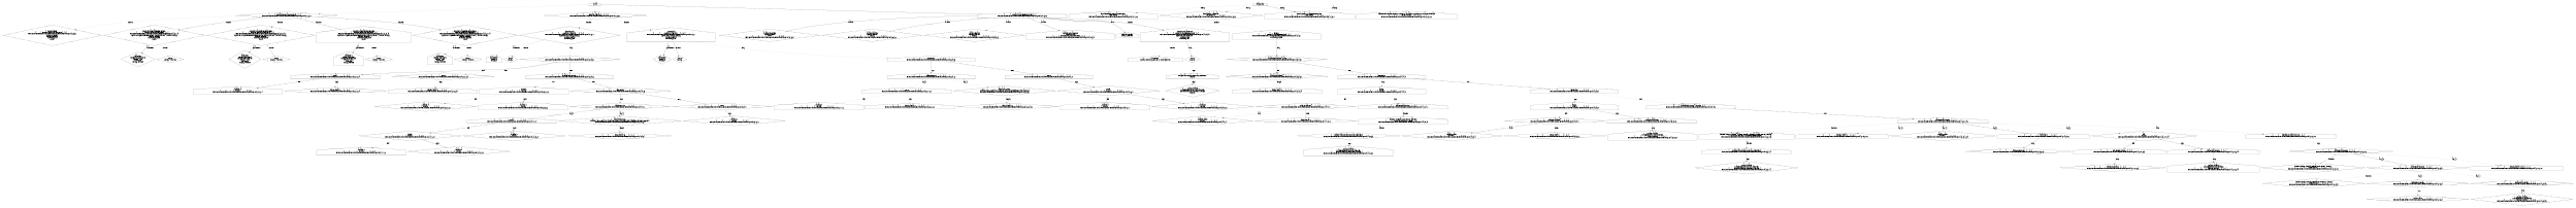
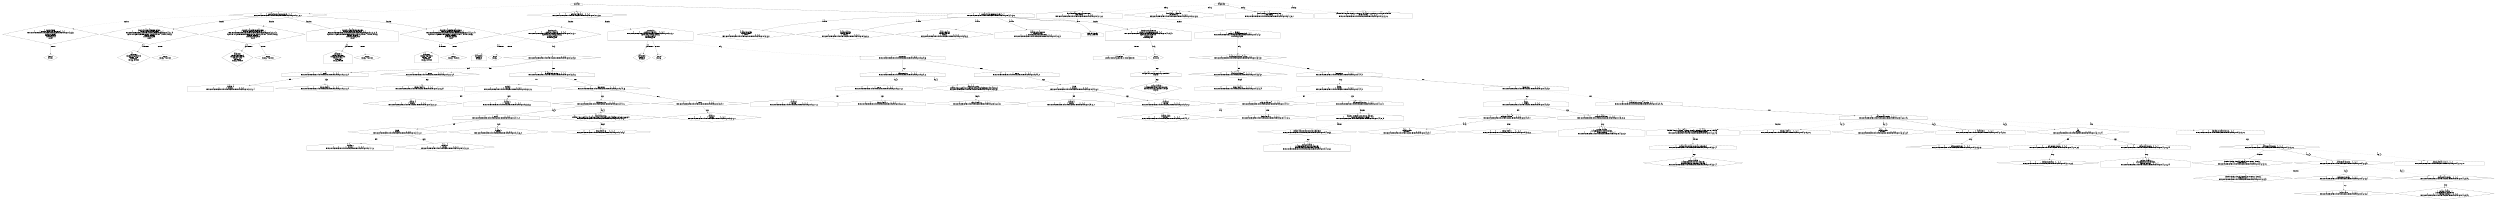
  strict digraph {
    node [shape=diamond]
    edge [arrowhead=vee style=solid]
    n1 [label="contract IUniswapV2Router01\ntests/contract_testcases/substrate/functions/external_call_args.sol:2:1-18:2"]
    n2 [label="function WETH\ncontract: IUniswapV2Router01\ntests/contract_testcases/substrate/functions/external_call_args.sol:3:5-52\nsignature WETH()\nvisibility external\nmutability pure\nvirtual"]
    n3 [label="function swapExactETHForTokens\ncontract: IUniswapV2Router01\ntests/contract_testcases/substrate/functions/external_call_args.sol:4:5-7:40\nsignature swapExactETHForTokens(uint256,address[],address,uint256)\nvisibility external\nmutability payable\nvirtual"]
    n4 [label="function swapTokensForExactETH\ncontract: IUniswapV2Router01\ntests/contract_testcases/substrate/functions/external_call_args.sol:8:5-10:40\nsignature swapTokensForExactETH(uint256,uint256,address[],address,uint256)\nvisibility external\nmutability nonpayable\nvirtual"]
    n5 [label="function swapExactTokensForETH\ncontract: IUniswapV2Router01\ntests/contract_testcases/substrate/functions/external_call_args.sol:11:5-13:40\nsignature swapExactTokensForETH(uint256,uint256,address[],address,uint256)\nvisibility external\nmutability nonpayable\nvirtual" shape=house]
    n6 [label="function swapETHForExactTokens\ncontract: IUniswapV2Router01\ntests/contract_testcases/substrate/functions/external_call_args.sol:14:5-17:40\nsignature swapETHForExactTokens(uint256,address[],address,uint256)\nvisibility external\nmutability payable\nvirtual"]
+   n7 [label="returns\naddress "]
    n8 [label="parameters\nuint256 amountOutMin\naddress[] path\naddress to\nuint256 deadline"]
    n9 [label="returns\nuint256[] amounts"]
    n10 [label="parameters\nuint256 amountOut\nuint256 amountInMax\naddress[] path\naddress to\nuint256 deadline"]
    n11 [label="returns\nuint256[] amounts"]
    n12 [label="parameters\nuint256 amountIn\nuint256 amountOutMin\naddress[] path\naddress to\nuint256 deadline" shape=house]
    n13 [label="returns\nuint256[] amounts"]
    n14 [label="parameters\nuint256 amountOut\naddress[] path\naddress to\nuint256 deadline" shape=house]
    n15 [label="returns\nuint256[] amounts"]
    n16 [label="contract SafeMath\ntests/contract_testcases/substrate/functions/external_call_args.sol:20:1-32:2"]
    n17 [label="function mul\ncontract: SafeMath\ntests/contract_testcases/substrate/functions/external_call_args.sol:21:5-71\nsignature mul(uint256,uint256)\nvisibility internal\nmutability pure"]
    n18 [label="function div\ncontract: SafeMath\ntests/contract_testcases/substrate/functions/external_call_args.sol:27:5-71\nsignature div(uint256,uint256)\nvisibility internal\nmutability pure" shape=house]
    n19 [label="parameters\nuint256 a\nuint256 b" shape=house]
    n20 [label="returns\nuint256 "]
    n21 [label="if\ntests/contract_testcases/substrate/functions/external_call_args.sol:22:9-30"]
    n22 [label="parameters\nuint256 a\nuint256 b"]
    n23 [label="returns\nuint256 "]
    n24 [label="expression\ntests/contract_testcases/substrate/functions/external_call_args.sol:28:9-53" shape=house]
    n25 [label="equal\ntests/contract_testcases/substrate/functions/external_call_args.sol:22:13-19" shape=house]
    n26 [label="return\ntests/contract_testcases/substrate/functions/external_call_args.sol:22:21-29"]
    n27 [label="variable decl uint256 c\ntests/contract_testcases/substrate/functions/external_call_args.sol:23:9-26" shape=house]
    n28 [label="variable: a\nuint256\ntests/contract_testcases/substrate/functions/external_call_args.sol:22:13-14" shape=house]
    n29 [label="uint256 literal: 0\ntests/contract_testcases/substrate/functions/external_call_args.sol:22:18-19"]
    n30 [label="uint256 literal: 0\ntests/contract_testcases/substrate/functions/external_call_args.sol:22:28-29" shape=house]
    n31 [label="multiply\nuint256\ntests/contract_testcases/substrate/functions/external_call_args.sol:23:21-26" shape=house]
    n32 [label="expression\ntests/contract_testcases/substrate/functions/external_call_args.sol:24:9-65"]
    n33 [label="variable: a\nuint256\ntests/contract_testcases/substrate/functions/external_call_args.sol:23:21-22"]
    n34 [label="variable: b\nuint256\ntests/contract_testcases/substrate/functions/external_call_args.sol:23:25-26" shape=house]
    n35 [label="builtin Require\ntests/contract_testcases/substrate/functions/external_call_args.sol:24:9-16"]
    n36 [label="return\ntests/contract_testcases/substrate/functions/external_call_args.sol:25:9-17"]
    n37 [label="equal\ntests/contract_testcases/substrate/functions/external_call_args.sol:24:17-27" shape=house]
    n38 [label="alloc array string\ninitializer: 536166654d6174683a206d756c7469706c69636174696f6e206f766572666c6f77\ntests/contract_testcases/substrate/functions/external_call_args.sol:24:29-64"]
    n39 [label="variable: c\nuint256\ntests/contract_testcases/substrate/functions/external_call_args.sol:25:16-17"]
    n40 [label="divide\nuint256\ntests/contract_testcases/substrate/functions/external_call_args.sol:24:17-22"]
    n41 [label="variable: b\nuint256\ntests/contract_testcases/substrate/functions/external_call_args.sol:24:26-27"]
    n42 [label="uint32 literal: 33\ntests/contract_testcases/substrate/functions/external_call_args.sol:24:29-64"]
    n43 [label="variable: c\nuint256\ntests/contract_testcases/substrate/functions/external_call_args.sol:24:17-18" shape=house]
    n44 [label="variable: a\nuint256\ntests/contract_testcases/substrate/functions/external_call_args.sol:24:21-22"]
    n45 [label="builtin Require\ntests/contract_testcases/substrate/functions/external_call_args.sol:28:9-16" shape=house]
    n46 [label="return\ntests/contract_testcases/substrate/functions/external_call_args.sol:29:9-21" shape=house]
    n47 [label="more\ntests/contract_testcases/substrate/functions/external_call_args.sol:28:17-22" shape=house]
    n48 [label="alloc array string\ninitializer: 536166654d6174683a206469766973696f6e206279207a65726f\ntests/contract_testcases/substrate/functions/external_call_args.sol:28:24-52"]
    n49 [label="divide\nuint256\ntests/contract_testcases/substrate/functions/external_call_args.sol:29:16-21"]
    n50 [label="variable: b\nuint256\ntests/contract_testcases/substrate/functions/external_call_args.sol:28:17-18" shape=house]
    n51 [label="uint256 literal: 0\ntests/contract_testcases/substrate/functions/external_call_args.sol:28:21-22" shape=house]
    n52 [label="uint32 literal: 26\ntests/contract_testcases/substrate/functions/external_call_args.sol:28:24-52"]
    n53 [label="variable: a\nuint256\ntests/contract_testcases/substrate/functions/external_call_args.sol:29:16-17" shape=house]
    n54 [label="variable: b\nuint256\ntests/contract_testcases/substrate/functions/external_call_args.sol:29:20-21"]
    n55 [label="contract Swap_ETH_TO_USDX\ntests/contract_testcases/substrate/functions/external_call_args.sol:34:1-50:2" shape=house]
    n56 [label="variable distTokens\nvisibility internal\naddress\ntests/contract_testcases/substrate/functions/external_call_args.sol:37:3-21"]
    n57 [label="variable deadline\nvisibility internal\nuint256\ntests/contract_testcases/substrate/functions/external_call_args.sol:38:3-16"]
    n58 [label="variable feerate\nvisibility internal\nuint256\ntests/contract_testcases/substrate/functions/external_call_args.sol:39:3-15"]
    n59 [label="variable uniswapRouter\nvisibility public\ncontract IUniswapV2Router01\ntests/contract_testcases/substrate/functions/external_call_args.sol:40:3-42" shape=house]
    n60 [label="using for uint256\nlibrary SafeMath" shape=house]
    n61 [label="function uniswapRouter\ncontract: Swap_ETH_TO_USDX\ntests/contract_testcases/substrate/functions/external_call_args.sol:40:29-42\nsignature uniswapRouter()\nvisibility public\nmutability view" shape=house]
    n62 [label="receive \ncontract: Swap_ETH_TO_USDX\ntests/contract_testcases/substrate/functions/external_call_args.sol:42:4-31\nmutability payable" shape=house]
    n63 [label="distTokens\ncontract IUniswapV2Router01 uniswapRouter" shape=house]
-   n64 [label="return\nimplicit"]
+   n64 [label="return\namountIn"]
    n65 [label="variable decl address[] paths\ntests/contract_testcases/substrate/functions/external_call_args.sol:43:9-50"]
    n66 [label="storage load contract IUniswapV2Router01\nimplicit" shape=house]
    n67 [label="storage variable\nSwap_ETH_TO_USDX.uniswapRouter\ncontract IUniswapV2Router01 storage\nimplicit"]
    n68 [label="alloc array address[]\ntests/contract_testcases/substrate/functions/external_call_args.sol:43:34-50"]
    n69 [label="expression\ntests/contract_testcases/substrate/functions/external_call_args.sol:44:9-40" shape=house]
    n70 [label="uint32 literal: 2\ntests/contract_testcases/substrate/functions/external_call_args.sol:43:48-49" shape=house]
    n71 [label="assign\naddress\ntests/contract_testcases/substrate/functions/external_call_args.sol:44:9-40" shape=house]
    n72 [label="expression\ntests/contract_testcases/substrate/functions/external_call_args.sol:45:9-30" shape=house]
    n73 [label="subscript address[]\ntests/contract_testcases/substrate/functions/external_call_args.sol:44:9-17"]
    n74 [label="call external function\ntests/contract_testcases/substrate/functions/external_call_args.sol:44:20-40" shape=house]
    n75 [label="assign\naddress\ntests/contract_testcases/substrate/functions/external_call_args.sol:45:9-30" shape=house]
    n76 [label="variable decl uint256[] amounts\ntests/contract_testcases/substrate/functions/external_call_args.sol:46:9-196" shape=house]
    n77 [label="variable: paths\naddress[]\ntests/contract_testcases/substrate/functions/external_call_args.sol:44:9-14"]
    n78 [label="uint32 literal: 0\ntests/contract_testcases/substrate/functions/external_call_args.sol:44:15-16"]
    n79 [label="function() external pure returns (address)\nIUniswapV2Router01.WETH\ntests/contract_testcases/substrate/functions/external_call_args.sol:44:20-40" shape=house]
    n80 [label="storage load contract IUniswapV2Router01\ntests/contract_testcases/substrate/functions/external_call_args.sol:44:20-33"]
    n81 [label="storage variable\nSwap_ETH_TO_USDX.uniswapRouter\ncontract IUniswapV2Router01 storage\ntests/contract_testcases/substrate/functions/external_call_args.sol:44:20-33" shape=house]
    n82 [label="subscript address[]\ntests/contract_testcases/substrate/functions/external_call_args.sol:45:9-17"]
    n83 [label="storage load address\ntests/contract_testcases/substrate/functions/external_call_args.sol:45:20-30" shape=house]
    n84 [label="call external function\ntests/contract_testcases/substrate/functions/external_call_args.sol:46:31-196" shape=house]
    n85 [label="variable: paths\naddress[]\ntests/contract_testcases/substrate/functions/external_call_args.sol:45:9-14"]
    n86 [label="uint32 literal: 1\ntests/contract_testcases/substrate/functions/external_call_args.sol:45:15-16"]
    n87 [label="storage variable\nSwap_ETH_TO_USDX.distTokens\naddress storage\ntests/contract_testcases/substrate/functions/external_call_args.sol:45:20-30" shape=house]
    n88 [label="function(uint256,address[],address,uint256) external payable returns (uint256[])\nIUniswapV2Router01.swapExactETHForTokens\ntests/contract_testcases/substrate/functions/external_call_args.sol:46:31-196" shape=house]
    n89 [label="uint256 literal: 0\ntests/contract_testcases/substrate/functions/external_call_args.sol:46:125-126" shape=house]
    n90 [label="variable: paths\naddress[]\ntests/contract_testcases/substrate/functions/external_call_args.sol:46:134-139"]
    n91 [label="cast address\ntests/contract_testcases/substrate/functions/external_call_args.sol:46:145-158" shape=house]
    n92 [label="add\nuint256\ntests/contract_testcases/substrate/functions/external_call_args.sol:46:170-194"]
    n93 [label="checking truncate uint128\ntests/contract_testcases/substrate/functions/external_call_args.sol:46:75-108" shape=house]
    n94 [label="storage load contract IUniswapV2Router01\ntests/contract_testcases/substrate/functions/external_call_args.sol:46:31-44" shape=house]
    n95 [label="builtin GetAddress\ntests/contract_testcases/substrate/functions/external_call_args.sol:46:153-157"]
    n96 [label="zero extend uint256\ntests/contract_testcases/substrate/functions/external_call_args.sol:46:170-185" shape=house]
    n97 [label="storage load uint256\ntests/contract_testcases/substrate/functions/external_call_args.sol:46:186-194" shape=house]
    n98 [label="call internal function\ntests/contract_testcases/substrate/functions/external_call_args.sol:46:75-108"]
    n99 [label="storage variable\nSwap_ETH_TO_USDX.uniswapRouter\ncontract IUniswapV2Router01 storage\ntests/contract_testcases/substrate/functions/external_call_args.sol:46:31-44"]
    n100 [label="builtin Timestamp\ntests/contract_testcases/substrate/functions/external_call_args.sol:46:170-185"]
    n101 [label="storage variable\nSwap_ETH_TO_USDX.deadline\nuint256 storage\ntests/contract_testcases/substrate/functions/external_call_args.sol:46:186-194" shape=house]
    n102 [label="function(uint256,uint256) internal pure returns (uint256)\nSafeMath.div\ntests/contract_testcases/substrate/functions/external_call_args.sol:46:75-108"]
    n103 [label="call internal function\ntests/contract_testcases/substrate/functions/external_call_args.sol:46:75-97"]
    n104 [label="uint256 literal: 10000\ntests/contract_testcases/substrate/functions/external_call_args.sol:46:102-107" shape=house]
    n105 [label="function(uint256,uint256) internal pure returns (uint256)\nSafeMath.mul\ntests/contract_testcases/substrate/functions/external_call_args.sol:46:75-97"]
    n106 [label="sign extend uint256\ntests/contract_testcases/substrate/functions/external_call_args.sol:46:75-84"]
    n107 [label="storage load uint256\ntests/contract_testcases/substrate/functions/external_call_args.sol:46:89-96"]
    n108 [label="builtin Value\ntests/contract_testcases/substrate/functions/external_call_args.sol:46:75-84"]
    n109 [label="storage variable\nSwap_ETH_TO_USDX.feerate\nuint256 storage\ntests/contract_testcases/substrate/functions/external_call_args.sol:46:89-96"]
    n110 [label="found interface 'IUniswapV2Router01'\nlevel Debug\ntests/contract_testcases/substrate/functions/external_call_args.sol:2:1-18:2" shape=house]
    n111 [label="found library 'SafeMath'\nlevel Debug\ntests/contract_testcases/substrate/functions/external_call_args.sol:20:1-32:2"]
    n112 [label="found contract 'Swap_ETH_TO_USDX'\nlevel Debug\ntests/contract_testcases/substrate/functions/external_call_args.sol:34:1-50:2" shape=house]
    n113 [label="conversion truncates uint256 to uint128, as value is type uint128 on target substrate\nlevel Warning\ntests/contract_testcases/substrate/functions/external_call_args.sol:46:75-108" shape=house]
-   contracts [shape=house label=virtual]
+   contracts [shape=house]
    diagnostics [shape=house]
    n1 -> n2 [arrowhead=dot label=function style=dotted]
    n1 -> n3 [arrowhead=dot label=function]
    n1 -> n4 [arrowhead=dot label=function style=dotted]
    n1 -> n5 [arrowhead=odot label=function]
    n1 -> n6 [label=function]
+   n2 -> n7 [label=returns]
    n3 -> n8 [arrowhead=dot label=parameters]
    n3 -> n9 [arrowhead=odot label=returns style=dotted]
    n4 -> n10 [label=parameters]
    n4 -> n11 [arrowhead=odot label=returns]
    n5 -> n12 [label=parameters]
    n5 -> n13 [label=returns style=dotted]
    n6 -> n14 [label=parameters style=dotted]
    n6 -> n15 [arrowhead=dot label=returns style=dotted]
    n16 -> n17 [arrowhead=dot label=function style=dotted]
    n16 -> n18 [arrowhead=dot label=function style=dotted]
    n17 -> n19 [label=parameters style=dotted]
    n17 -> n20 [arrowhead=dot label=returns style=dotted]
    n17 -> n21 [arrowhead=odot label=body style=dotted]
    n18 -> n22 [arrowhead=dot label=parameters]
    n18 -> n23 [label=returns]
    n18 -> n24 [arrowhead=odot label=body style=dotted]
    n21 -> n25 [label=cond]
    n21 -> n26 [label=then style=dotted]
    n21 -> n27 [arrowhead=dot label=next]
    n24 -> n45 [label=expr]
    n24 -> n46 [arrowhead=odot label=next]
    n25 -> n28 [arrowhead=dot label=left]
    n25 -> n29 [label=right style=dotted]
    n26 -> n30 [label=expr style=dotted]
    n27 -> n31 [arrowhead=dot label=init style=dotted]
    n27 -> n32 [arrowhead=odot label=next]
    n31 -> n33 [label=left style=dotted]
    n31 -> n34 [label=right style=dotted]
    n32 -> n35 [label=expr]
    n32 -> n36 [arrowhead=odot label=next]
    n35 -> n37 [arrowhead=odot label="arg #0"]
    n35 -> n38 [arrowhead=dot label="arg #1"]
    n36 -> n39 [label=expr]
    n37 -> n40 [label=left]
    n37 -> n41 [label=right style=dotted]
    n38 -> n42 [label=length]
    n40 -> n43 [arrowhead=dot label=left style=dotted]
    n40 -> n44 [arrowhead=odot label=right]
    n45 -> n47 [arrowhead=odot label="arg #0" style=dotted]
    n45 -> n48 [arrowhead=dot label="arg #1" style=dotted]
    n46 -> n49 [arrowhead=dot label=expr]
    n47 -> n50 [arrowhead=odot label=left style=dotted]
    n47 -> n51 [arrowhead=odot label=right style=dotted]
    n48 -> n52 [label=length style=dotted]
    n49 -> n53 [arrowhead=odot label=left]
    n49 -> n54 [label=right]
    n55 -> n56 [arrowhead=odot label=variable]
    n55 -> n57 [arrowhead=odot label=variable]
    n55 -> n58 [label=variable style=dotted]
    n55 -> n59 [label=variable]
    n55 -> n60 [label=base]
    n55 -> n61 [arrowhead=dot label=function]
    n55 -> n62 [arrowhead=odot label=receive style=dotted]
    n61 -> n63 [label=returns style=dotted]
    n61 -> n64 [arrowhead=dot label=body]
    n62 -> n65 [label=body]
    n64 -> n66 [arrowhead=odot label=expr style=dotted]
    n65 -> n68 [arrowhead=dot label=init]
    n65 -> n69 [arrowhead=odot label=next]
    n66 -> n67 [label=expr]
    n68 -> n70 [arrowhead=odot label=length style=dotted]
    n69 -> n71 [label=expr style=dotted]
    n69 -> n72 [arrowhead=odot label=next]
    n71 -> n73 [arrowhead=odot label=left style=dotted]
    n71 -> n74 [arrowhead=dot label=right style=dotted]
    n72 -> n75 [arrowhead=dot label=expr style=dotted]
    n72 -> n76 [arrowhead=dot label=next style=dotted]
    n73 -> n77 [arrowhead=dot label=array style=dotted]
    n73 -> n78 [arrowhead=odot label=index]
    n74 -> n79 [label=function]
    n75 -> n82 [arrowhead=dot label=left style=dotted]
    n75 -> n83 [label=right]
    n76 -> n84 [arrowhead=dot label=init]
    n79 -> n80 [arrowhead=odot label=address style=dotted]
    n80 -> n81 [label=expr style=dotted]
    n82 -> n85 [arrowhead=dot label=array]
    n82 -> n86 [arrowhead=odot label=index style=dotted]
    n83 -> n87 [label=expr]
    n84 -> n88 [arrowhead=odot label=function style=dotted]
    n84 -> n89 [arrowhead=dot label="arg #0" style=dotted]
    n84 -> n90 [arrowhead=odot label="arg #1"]
    n84 -> n91 [arrowhead=odot label="arg #2"]
    n84 -> n92 [label="arg #3" style=dotted]
    n84 -> n93 [arrowhead=dot label=value style=dotted]
    n88 -> n94 [arrowhead=dot label=address]
    n91 -> n95 [arrowhead=dot label=expr]
    n92 -> n96 [label=left]
    n92 -> n97 [label=right]
    n93 -> n98 [arrowhead=odot label=expr style=dotted]
    n94 -> n99 [arrowhead=dot label=expr]
    n96 -> n100 [arrowhead=dot label=expr]
    n97 -> n101 [arrowhead=dot label=expr]
    n98 -> n102 [arrowhead=odot label=function]
    n98 -> n103 [arrowhead=odot label="arg #0"]
    n98 -> n104 [label="arg #1" style=dotted]
    n103 -> n105 [arrowhead=odot label=function style=dotted]
    n103 -> n106 [arrowhead=odot label="arg #0" style=dotted]
    n103 -> n107 [label="arg #1" style=dotted]
    n106 -> n108 [label=expr]
    n107 -> n109 [arrowhead=dot label=expr style=dotted]
    contracts -> n1 [style=dotted]
    contracts -> n16 [arrowhead=dot style=dotted]
    contracts -> n55 [arrowhead=odot]
    diagnostics -> n110 [arrowhead=dot label=Debug style=dotted]
    diagnostics -> n111 [label=Debug style=dotted]
    diagnostics -> n112 [arrowhead=dot label=Debug]
    diagnostics -> n113 [arrowhead=dot label=Warning style=dotted]
  }
